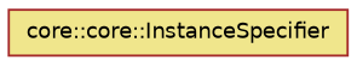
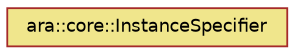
  digraph {
    rankdir=LR
-   n1 [color=brown fillcolor=khaki fontname=Helvetica fontsize=10 height=0.2 label="core::core::InstanceSpecifier" shape=record style=filled width=0.4]
+   n1 [color=brown fillcolor=khaki fontname=Helvetica fontsize=10 height=0.2 label="ara::core::InstanceSpecifier" shape=record style=filled width=0.4]
  }
